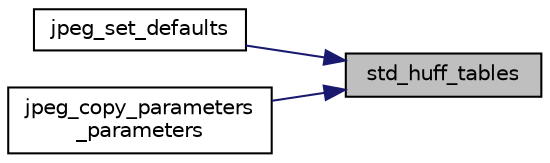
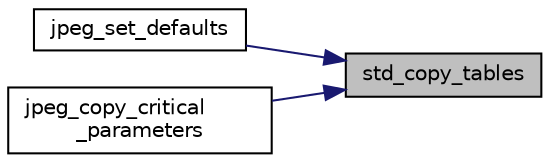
  digraph {
    rankdir=RL
    node [color=black fontname=Helvetica fontsize=10 shape=record]
    edge [color=midnightblue dir=back fontname=Helvetica fontsize=10 labelfontname=Helvetica labelfontsize=10 style=solid]
-   n1 [fillcolor=grey75 fontcolor=black height=0.2 label=std_huff_tables style=filled width=0.4]
+   n1 [fillcolor=grey75 fontcolor=black height=0.2 label=std_copy_tables style=filled width=0.4]
    n2 [height=0.2 label=jpeg_set_defaults width=0.4]
-   n3 [height=0.2 label="jpeg_copy_parameters\l_parameters" width=0.4]
+   n3 [height=0.2 label="jpeg_copy_critical\l_parameters" width=0.4]
    n1 -> n2
    n1 -> n3
  }
